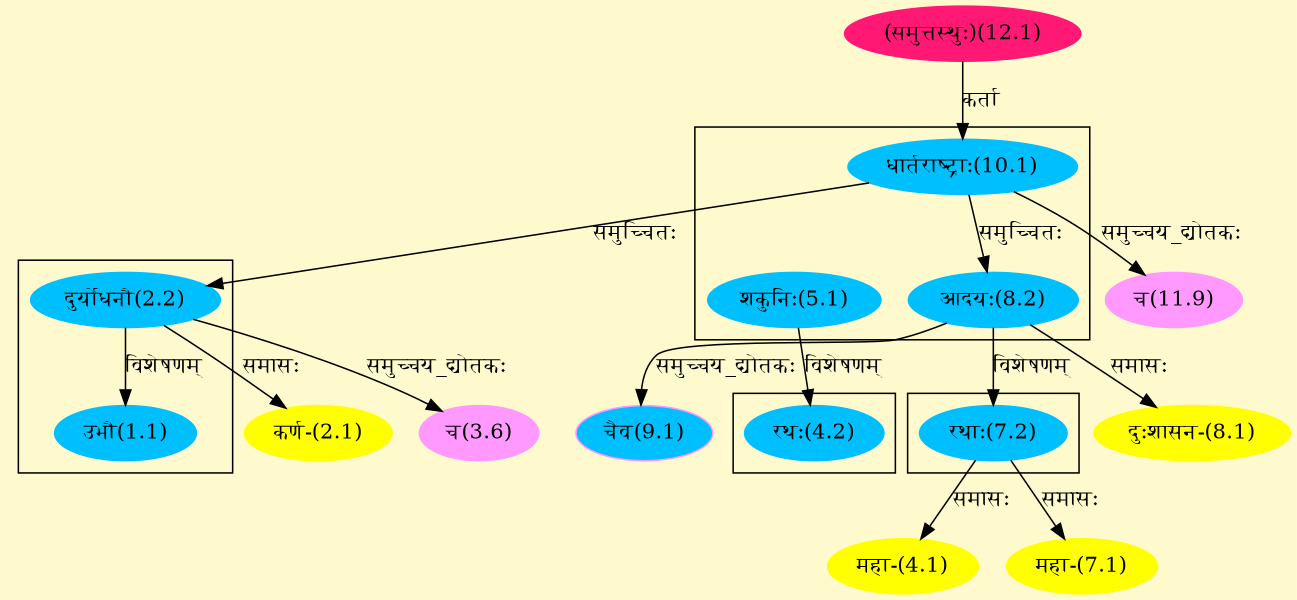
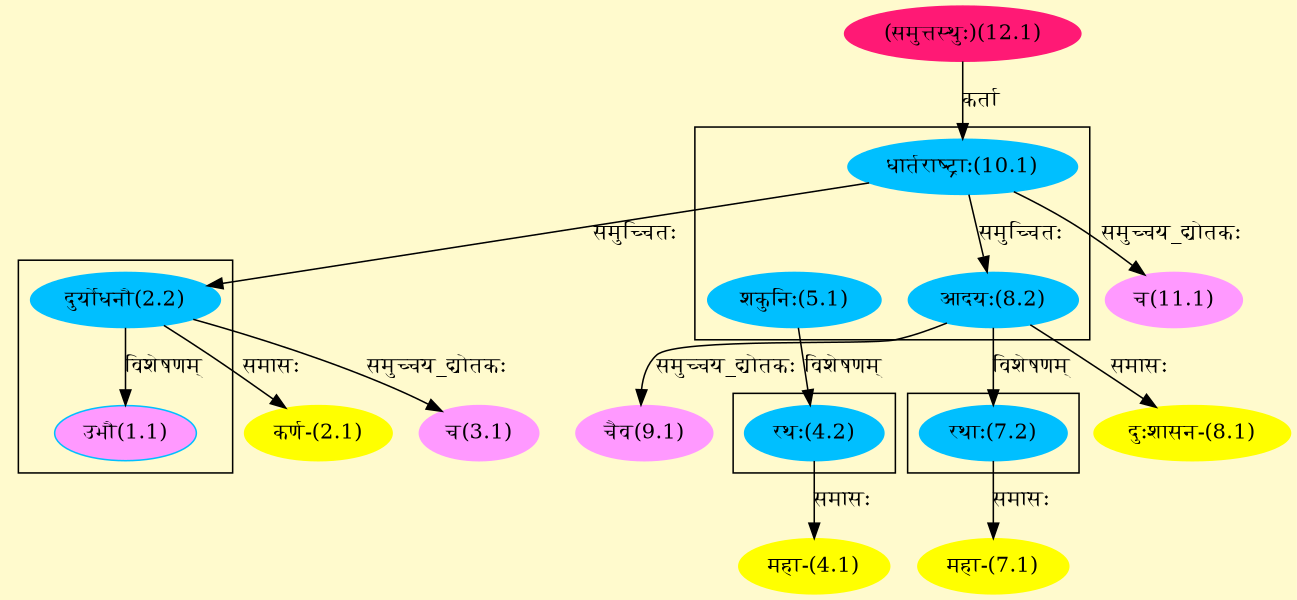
  digraph {
    bgcolor=lemonchiffon1
    compound=true
    rankdir=BT
    node [color="#00BFFF" style=filled]
    edge [dir=back]
-   n1 [label="उभौ(1.1)"]
+   n1 [label="उभौ(1.1)" fillcolor="#FF99FF"]
    n2 [label="दुर्योधनौ(2.2)"]
    n3 [label="धार्तराष्ट्राः(10.1)"]
    n4 [label="शकुनिः(5.1)"]
    n5 [label="आदयः(8.2)"]
    n6 [label="रथः(4.2)"]
    n7 [label="रथाः(7.2)"]
    n8 [color="#FF1975" label="(समुत्तस्थुः)(12.1)"]
    n9 [color="#FFFF00" label="कर्ण-(2.1)"]
-   n10 [color="#FF99FF" label="च(3.6)"]
+   n10 [color="#FF99FF" label="च(3.1)"]
    n11 [color="#FFFF00" label="महा-(4.1)"]
    n12 [color="#FFFF00" label="महा-(7.1)"]
    n13 [color="#FFFF00" label="दुःशासन-(8.1)"]
-   n14 [color="#FF99FF" label="चैव(9.1)" fillcolor="#00BFFF"]
-   n15 [color="#FF99FF" label="च(11.9)"]
+   n14 [color="#FF99FF" label="चैव(9.1)"]
+   n15 [color="#FF99FF" label="च(11.1)"]
    subgraph cluster_1 {
      n1
      n2
    }
    subgraph cluster_2 {
      n3
      n4
      n5
    }
    subgraph cluster_3 {
      n6
    }
    subgraph cluster_4 {
      n7
    }
    n1 -> n2 [label="विशेषणम्"]
    n2 -> n3 [label="समुच्चितः"]
    n3 -> n8 [label="कर्ता"]
    n5 -> n3 [label="समुच्चितः"]
    n6 -> n4 [label="विशेषणम्"]
    n7 -> n5 [label="विशेषणम्"]
    n9 -> n2 [label="समासः"]
    n10 -> n2 [label="समुच्चय_द्योतकः"]
-   n11 -> n7 [label="समासः"]
+   n11 -> n6 [label="समासः"]
    n12 -> n7 [label="समासः"]
    n13 -> n5 [label="समासः"]
    n14 -> n5 [label="समुच्चय_द्योतकः"]
    n15 -> n3 [label="समुच्चय_द्योतकः"]
  }
